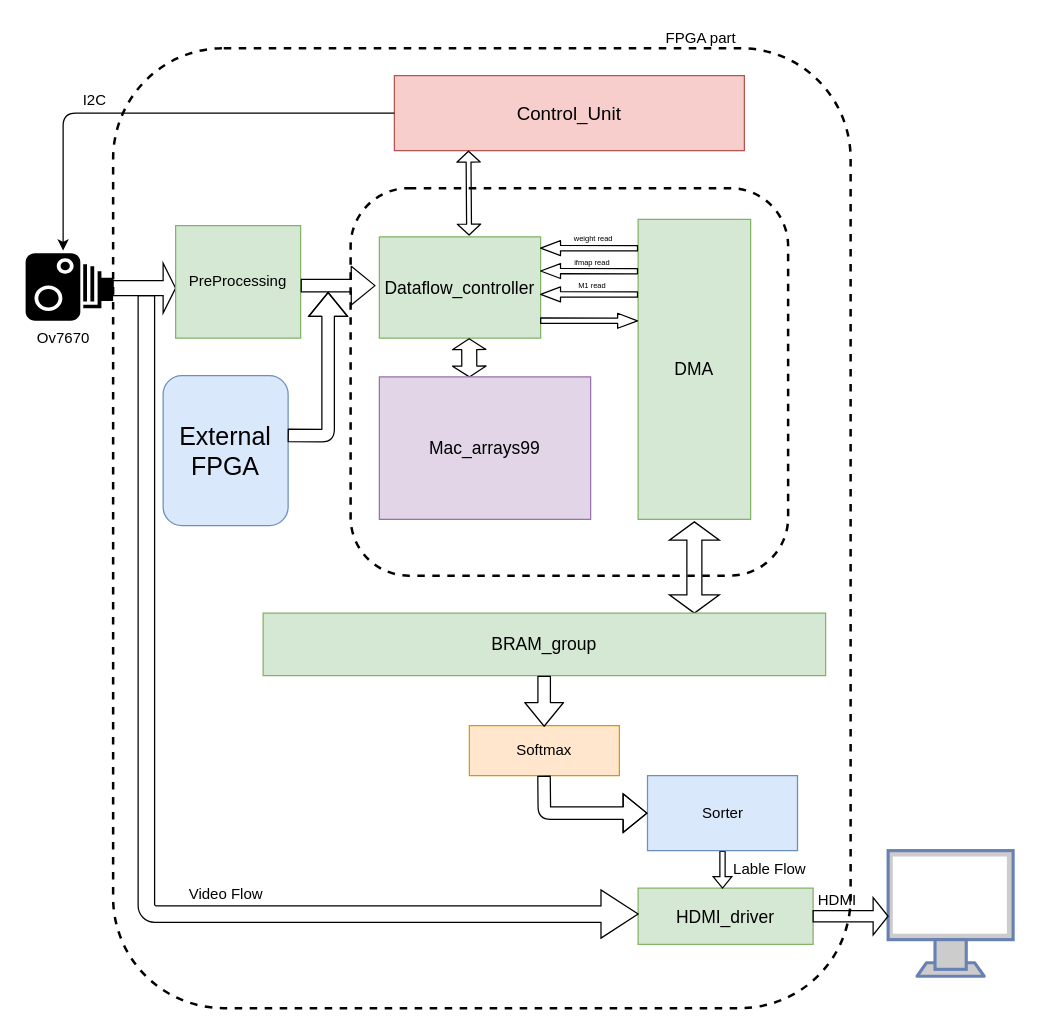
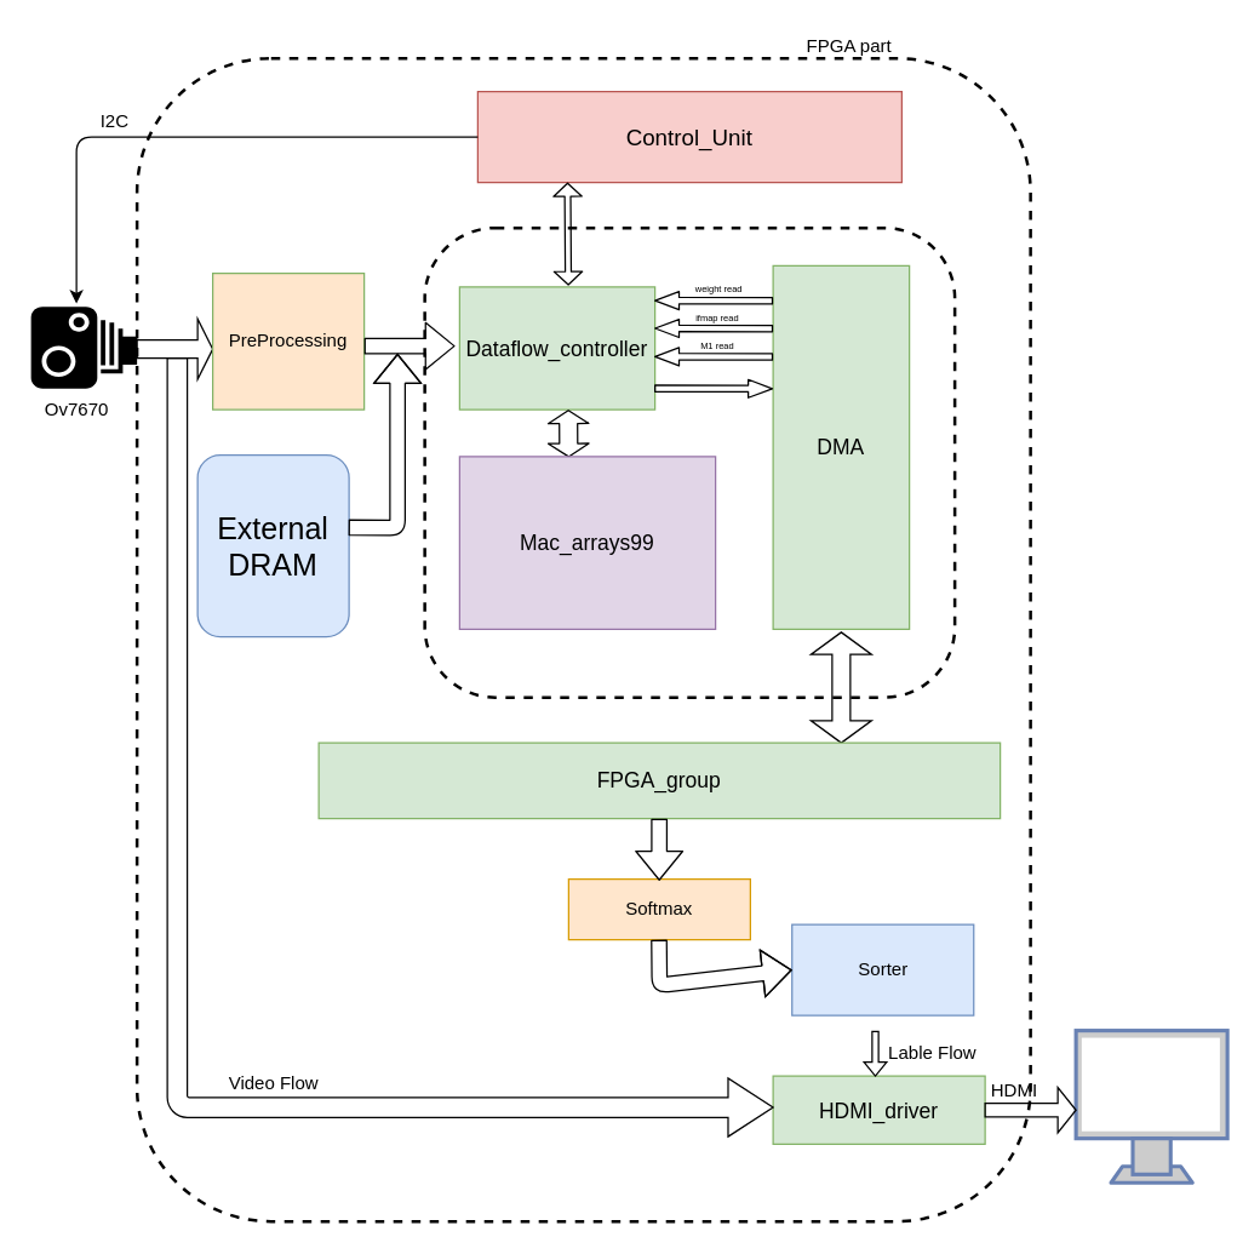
  <mxCell id="0" />
  <mxCell id="1" parent="0" />
  <mxCell id="2" value="" style="rounded=1;whiteSpace=wrap;html=1;dashed=1;fillColor=none;strokeWidth=2;" parent="1" vertex="1"><mxGeometry x="90" y="38" width="590" height="768" as="geometry" /></mxCell>
  <mxCell id="3" value="" style="rounded=1;whiteSpace=wrap;html=1;dashed=1;fillColor=none;strokeWidth=2;" parent="1" vertex="1"><mxGeometry x="280" y="150" width="350" height="310" as="geometry" /></mxCell>
- <mxCell id="4" value="&lt;font style=&quot;font-size: 20px&quot;&gt;External&lt;br&gt;FPGA&lt;/font&gt;" style="rounded=1;whiteSpace=wrap;html=1;fillColor=#dae8fc;strokeColor=#6c8ebf;" parent="1" vertex="1"><mxGeometry x="130" y="300" width="100" height="120" as="geometry" /></mxCell>
+ <mxCell id="4" value="&lt;font style=&quot;font-size: 20px&quot;&gt;External&lt;br&gt;DRAM&lt;/font&gt;" style="rounded=1;whiteSpace=wrap;html=1;fillColor=#dae8fc;strokeColor=#6c8ebf;" parent="1" vertex="1"><mxGeometry x="130" y="300" width="100" height="120" as="geometry" /></mxCell>
  <mxCell id="5" value="" style="shape=mxgraph.signs.tech.camera_1;html=1;pointerEvents=1;fillColor=#000000;strokeColor=none;verticalLabelPosition=bottom;verticalAlign=top;align=center;" parent="1" vertex="1"><mxGeometry x="20" y="202" width="70" height="54" as="geometry" /></mxCell>
  <mxCell id="6" value="Ov7670" style="text;html=1;align=center;verticalAlign=middle;resizable=0;points=[];autosize=1;strokeColor=none;" parent="1" vertex="1"><mxGeometry x="20" y="260" width="60" height="20" as="geometry" /></mxCell>
  <mxCell id="7" value="" style="shape=singleArrow;whiteSpace=wrap;html=1;strokeWidth=1;fillColor=none;gradientColor=none;" parent="1" vertex="1"><mxGeometry x="90" y="210" width="50" height="40" as="geometry" /></mxCell>
- <mxCell id="8" value="PreProcessing" style="rounded=0;whiteSpace=wrap;html=1;strokeWidth=1;fillColor=#d5e8d4;strokeColor=#82b366;" parent="1" vertex="1"><mxGeometry x="140" y="180" width="100" height="90" as="geometry" /></mxCell>
+ <mxCell id="8" value="PreProcessing" style="rounded=0;whiteSpace=wrap;html=1;strokeWidth=1;fillColor=#ffe6cc;strokeColor=#82b366;" parent="1" vertex="1"><mxGeometry x="140" y="180" width="100" height="90" as="geometry" /></mxCell>
  <mxCell id="9" value="" style="shape=flexArrow;endArrow=classic;html=1;exitX=1;exitY=0.5;exitDx=0;exitDy=0;" parent="1" edge="1"><mxGeometry width="50" height="50" relative="1" as="geometry"><mxPoint x="240" y="228" as="sourcePoint" /><mxPoint x="300" y="228" as="targetPoint" /></mxGeometry></mxCell>
  <mxCell id="10" value="" style="fontColor=#0066CC;verticalAlign=top;verticalLabelPosition=bottom;labelPosition=center;align=center;html=1;outlineConnect=0;fillColor=#CCCCCC;strokeColor=#6881B3;gradientColor=none;gradientDirection=north;strokeWidth=2;shape=mxgraph.networks.monitor;" parent="1" vertex="1"><mxGeometry x="710" y="680" width="100" height="100.5" as="geometry" /></mxCell>
  <mxCell id="11" value="&lt;font style=&quot;font-size: 14px&quot;&gt;Dataflow_controller&lt;/font&gt;" style="rounded=0;whiteSpace=wrap;html=1;strokeWidth=1;fillColor=#d5e8d4;strokeColor=#82b366;" parent="1" vertex="1"><mxGeometry x="303" y="189" width="129" height="81" as="geometry" /></mxCell>
  <mxCell id="12" value="&lt;span style=&quot;font-size: 14px&quot;&gt;DMA&lt;/span&gt;" style="rounded=0;whiteSpace=wrap;html=1;strokeWidth=1;fillColor=#d5e8d4;strokeColor=#82b366;" parent="1" vertex="1"><mxGeometry x="510" y="175" width="90" height="240" as="geometry" /></mxCell>
  <mxCell id="13" value="" style="shape=doubleArrow;direction=south;whiteSpace=wrap;html=1;strokeWidth=1;fillColor=none;gradientColor=none;" parent="1" vertex="1"><mxGeometry x="535" y="417" width="40" height="73" as="geometry" /></mxCell>
- <mxCell id="14" value="&lt;font style=&quot;font-size: 14px&quot;&gt;BRAM_group&lt;/font&gt;" style="rounded=0;whiteSpace=wrap;html=1;strokeWidth=1;fillColor=#d5e8d4;strokeColor=#82b366;" parent="1" vertex="1"><mxGeometry x="210" y="490" width="450" height="50" as="geometry" /></mxCell>
+ <mxCell id="14" value="&lt;font style=&quot;font-size: 14px&quot;&gt;FPGA_group&lt;/font&gt;" style="rounded=0;whiteSpace=wrap;html=1;strokeWidth=1;fillColor=#d5e8d4;strokeColor=#82b366;" parent="1" vertex="1"><mxGeometry x="210" y="490" width="450" height="50" as="geometry" /></mxCell>
  <mxCell id="15" value="&lt;font style=&quot;font-size: 14px&quot;&gt;HDMI_driver&lt;/font&gt;" style="rounded=0;whiteSpace=wrap;html=1;strokeWidth=1;fillColor=#d5e8d4;strokeColor=#82b366;" parent="1" vertex="1"><mxGeometry x="510" y="710" width="140" height="45" as="geometry" /></mxCell>
  <mxCell id="16" value="" style="html=1;shadow=0;dashed=0;align=center;verticalAlign=middle;shape=mxgraph.arrows2.bendArrow;dy=6.59;dx=29.71;notch=0;arrowHead=38.53;rounded=1;strokeWidth=1;fillColor=none;gradientColor=none;flipV=1;" parent="1" vertex="1"><mxGeometry x="110" y="236" width="400" height="514" as="geometry" /></mxCell>
  <mxCell id="17" value="Video Flow" style="text;html=1;align=center;verticalAlign=middle;resizable=0;points=[];autosize=1;strokeColor=none;" parent="1" vertex="1"><mxGeometry x="145" y="705.25" width="70" height="20" as="geometry" /></mxCell>
  <mxCell id="18" value="" style="html=1;shadow=0;dashed=0;align=center;verticalAlign=middle;shape=mxgraph.arrows2.arrow;dy=0.72;dx=9.23;direction=south;notch=0;strokeWidth=1;fillColor=none;gradientColor=none;" parent="1" vertex="1"><mxGeometry x="570" y="680.5" width="15" height="29.5" as="geometry" /></mxCell>
  <mxCell id="19" value="Lable Flow" style="text;html=1;align=center;verticalAlign=middle;resizable=0;points=[];autosize=1;strokeColor=none;" parent="1" vertex="1"><mxGeometry x="580" y="685.25" width="70" height="20" as="geometry" /></mxCell>
  <mxCell id="20" value="" style="shape=singleArrow;whiteSpace=wrap;html=1;strokeWidth=1;fillColor=none;gradientColor=none;" parent="1" vertex="1"><mxGeometry x="650" y="717.5" width="60" height="30" as="geometry" /></mxCell>
  <mxCell id="21" value="HDMI" style="text;html=1;align=center;verticalAlign=middle;resizable=0;points=[];autosize=1;strokeColor=none;" parent="1" vertex="1"><mxGeometry x="644" y="710" width="50" height="20" as="geometry" /></mxCell>
  <mxCell id="22" value="&lt;font style=&quot;font-size: 15px&quot;&gt;Control_Unit&lt;/font&gt;" style="rounded=0;whiteSpace=wrap;html=1;strokeWidth=1;fillColor=#f8cecc;strokeColor=#b85450;" parent="1" vertex="1"><mxGeometry x="315" y="60" width="280" height="60" as="geometry" /></mxCell>
  <mxCell id="23" value="" style="endArrow=classic;html=1;" parent="1" edge="1"><mxGeometry width="50" height="50" relative="1" as="geometry"><mxPoint x="315" y="90" as="sourcePoint" /><mxPoint x="50" y="200" as="targetPoint" /><Array as="points"><mxPoint x="50" y="90" /></Array></mxGeometry></mxCell>
  <mxCell id="24" value="I2C" style="text;html=1;align=center;verticalAlign=middle;resizable=0;points=[];autosize=1;strokeColor=none;" parent="1" vertex="1"><mxGeometry x="60" y="70" width="30" height="20" as="geometry" /></mxCell>
  <mxCell id="25" value="FPGA part" style="text;html=1;align=center;verticalAlign=middle;resizable=0;points=[];autosize=1;strokeColor=none;" parent="1" vertex="1"><mxGeometry x="525" y="20" width="70" height="20" as="geometry" /></mxCell>
  <mxCell id="26" value="Softmax" style="rounded=0;whiteSpace=wrap;html=1;strokeWidth=1;fillColor=#ffe6cc;strokeColor=#d79b00;" parent="1" vertex="1"><mxGeometry x="375" y="580" width="120" height="40" as="geometry" /></mxCell>
  <mxCell id="27" value="" style="shape=flexArrow;endArrow=classic;html=1;" parent="1" edge="1"><mxGeometry width="50" height="50" relative="1" as="geometry"><mxPoint x="434.83" y="540" as="sourcePoint" /><mxPoint x="434.83" y="581" as="targetPoint" /></mxGeometry></mxCell>
- <mxCell id="28" value="Sorter" style="rounded=0;whiteSpace=wrap;html=1;strokeWidth=1;fillColor=#dae8fc;strokeColor=#6c8ebf;" parent="1" vertex="1"><mxGeometry x="517.5" y="620" width="120" height="60" as="geometry" /></mxCell>
+ <mxCell id="28" value="Sorter" style="rounded=0;whiteSpace=wrap;html=1;strokeWidth=1;fillColor=#dae8fc;strokeColor=#6c8ebf;" parent="1" vertex="1"><mxGeometry x="522.5" y="610" width="120" height="60" as="geometry" /></mxCell>
  <mxCell id="29" value="" style="shape=flexArrow;endArrow=classic;html=1;entryX=0;entryY=0.5;entryDx=0;entryDy=0;" parent="1" target="28" edge="1"><mxGeometry width="50" height="50" relative="1" as="geometry"><mxPoint x="434.71" y="620" as="sourcePoint" /><mxPoint x="434.71" y="661" as="targetPoint" /><Array as="points"><mxPoint x="435" y="650" /></Array></mxGeometry></mxCell>
  <mxCell id="30" value="" style="shape=flexArrow;endArrow=classic;startArrow=classic;html=1;width=3.889;startSize=2.556;endWidth=13.817;endSize=2.556;startWidth=13.817;" parent="1" edge="1"><mxGeometry width="100" height="100" relative="1" as="geometry"><mxPoint x="374.79" y="188" as="sourcePoint" /><mxPoint x="374.29" y="120" as="targetPoint" /></mxGeometry></mxCell>
  <mxCell id="31" value="" style="shape=flexArrow;endArrow=classic;startArrow=classic;html=1;width=12;startSize=2.556;endWidth=13.817;endSize=2.556;startWidth=13.817;" edge="1" parent="1"><mxGeometry width="100" height="100" relative="1" as="geometry"><mxPoint x="374.8" y="270" as="sourcePoint" /><mxPoint x="375" y="301.52" as="targetPoint" /><Array as="points"><mxPoint x="375" y="301.52" /></Array></mxGeometry></mxCell>
  <mxCell id="32" value="&lt;span style=&quot;font-size: 14px&quot;&gt;Mac_arrays99&lt;/span&gt;" style="rounded=0;whiteSpace=wrap;html=1;strokeWidth=1;fillColor=#e1d5e7;strokeColor=#9673a6;" vertex="1" parent="1"><mxGeometry x="303" y="301" width="169" height="114" as="geometry" /></mxCell>
  <mxCell id="33" value="" style="shape=flexArrow;endArrow=classic;html=1;entryX=1.004;entryY=0.153;entryDx=0;entryDy=0;entryPerimeter=0;endWidth=6.667;endSize=4.967;width=4.286;" edge="1" parent="1"><mxGeometry width="50" height="50" relative="1" as="geometry"><mxPoint x="510" y="198.14" as="sourcePoint" /><mxPoint x="431.516" y="198.003" as="targetPoint" /></mxGeometry></mxCell>
  <mxCell id="34" value="&lt;font style=&quot;font-size: 6px&quot;&gt;weight read&lt;/font&gt;" style="text;html=1;align=center;verticalAlign=middle;resizable=0;points=[];autosize=1;strokeColor=none;" vertex="1" parent="1"><mxGeometry x="453" y="179" width="41" height="20" as="geometry" /></mxCell>
  <mxCell id="35" value="" style="shape=flexArrow;endArrow=classic;html=1;entryX=1.004;entryY=0.153;entryDx=0;entryDy=0;entryPerimeter=0;endWidth=6.667;endSize=4.967;width=4.286;" edge="1" parent="1"><mxGeometry width="50" height="50" relative="1" as="geometry"><mxPoint x="510" y="216.44" as="sourcePoint" /><mxPoint x="431.516" y="216.303" as="targetPoint" /></mxGeometry></mxCell>
  <mxCell id="36" value="" style="shape=flexArrow;endArrow=classic;html=1;entryX=1.004;entryY=0.153;entryDx=0;entryDy=0;entryPerimeter=0;endWidth=6.667;endSize=4.967;width=4.286;" edge="1" parent="1"><mxGeometry width="50" height="50" relative="1" as="geometry"><mxPoint x="510" y="235.14" as="sourcePoint" /><mxPoint x="431.516" y="235.003" as="targetPoint" /></mxGeometry></mxCell>
  <mxCell id="37" value="&lt;font style=&quot;font-size: 6px&quot;&gt;M1 read&lt;/font&gt;" style="text;html=1;align=center;verticalAlign=middle;resizable=0;points=[];autosize=1;strokeColor=none;" vertex="1" parent="1"><mxGeometry x="456.5" y="216" width="32" height="20" as="geometry" /></mxCell>
  <mxCell id="38" value="&lt;font style=&quot;font-size: 6px&quot;&gt;ifmap read&lt;/font&gt;" style="text;html=1;align=center;verticalAlign=middle;resizable=0;points=[];autosize=1;strokeColor=none;" vertex="1" parent="1"><mxGeometry x="453.5" y="198" width="38" height="20" as="geometry" /></mxCell>
  <mxCell id="39" value="" style="shape=flexArrow;endArrow=classic;html=1;entryX=1.004;entryY=0.153;entryDx=0;entryDy=0;entryPerimeter=0;endWidth=6.667;endSize=4.967;width=4.286;" edge="1" parent="1"><mxGeometry width="50" height="50" relative="1" as="geometry"><mxPoint x="431.516" y="256.003" as="sourcePoint" /><mxPoint x="510" y="256.14" as="targetPoint" /></mxGeometry></mxCell>
  <mxCell id="40" value="" style="shape=flexArrow;endArrow=classic;html=1;exitX=0.996;exitY=0.398;exitDx=0;exitDy=0;exitPerimeter=0;" edge="1" parent="1" source="4"><mxGeometry width="50" height="50" relative="1" as="geometry"><mxPoint x="230" y="381" as="sourcePoint" /><mxPoint x="262" y="233" as="targetPoint" /><Array as="points"><mxPoint x="262" y="348" /></Array></mxGeometry></mxCell>
